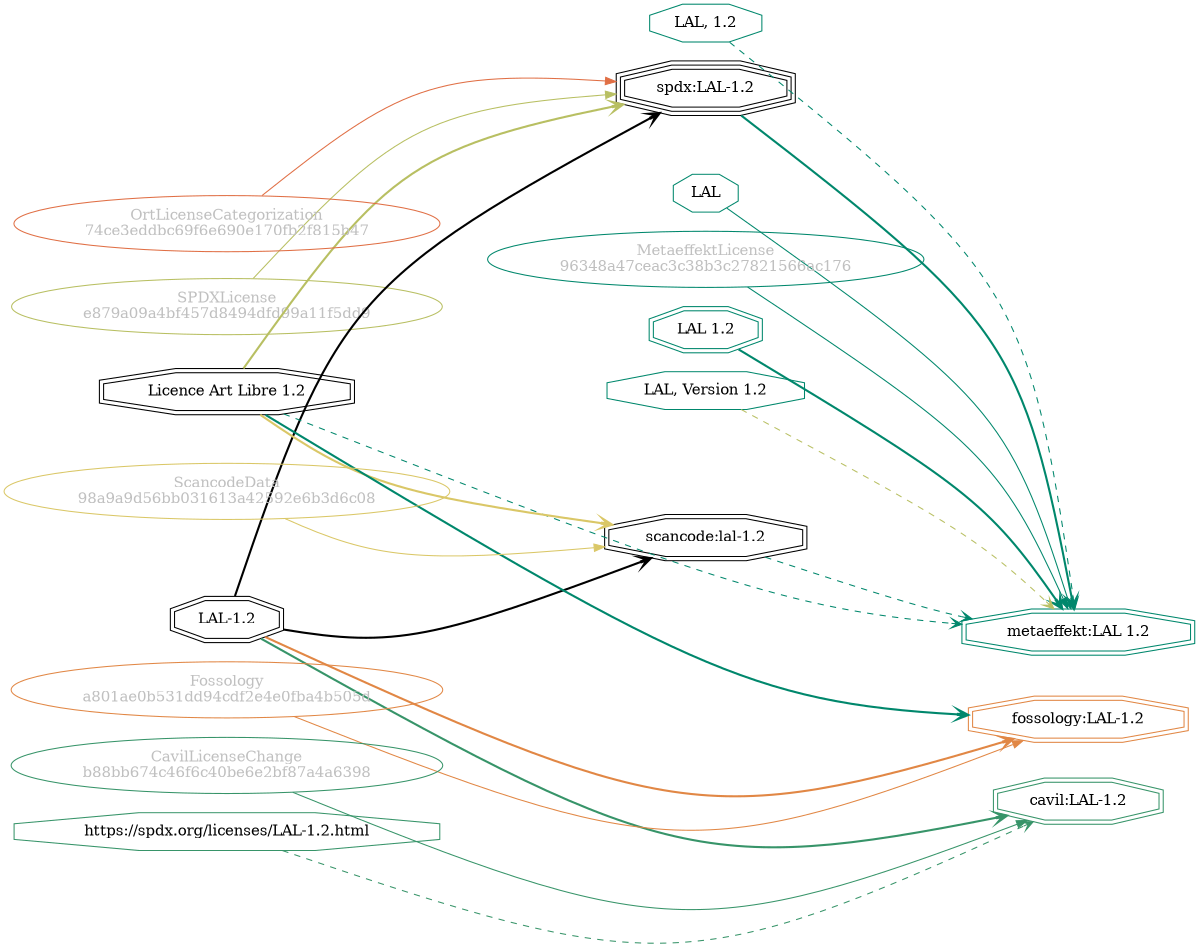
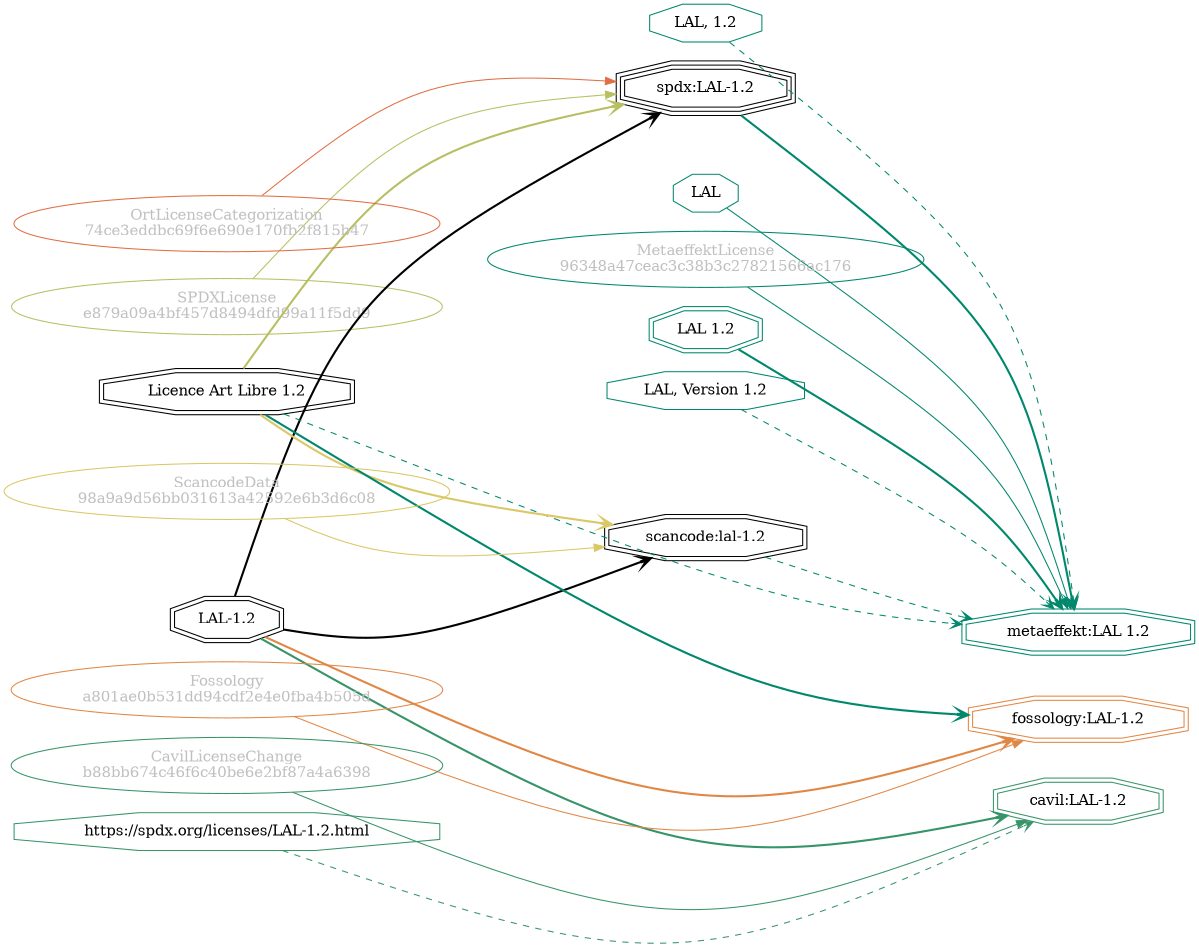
  strict digraph {
    rankdir=LR
    splines=curved
    node [color="#00876c" shape=doubleoctagon]
    edge [color="#00876c" weight=0.5 arrowhead=vee style=bold]
    n1 [color="#b8bf62" fillcolor="beige;1" fontcolor=gray label="SPDXLicense\ne879a09a4bf457d8494dfd99a11f5dd9" shape=ellipse]
    n2 [label="spdx:LAL-1.2" shape=tripleoctagon color=""]
    n3 [label="metaeffekt:LAL 1.2"]
    n4 [label="LAL-1.2" color=""]
    n5 [label="scancode:lal-1.2" color=""]
    n6 [color="#e18745" label="fossology:LAL-1.2"]
    n7 [color="#379469" label="cavil:LAL-1.2"]
    n8 [label="Licence Art Libre 1.2" color=""]
    n9 [color="#dac767" fillcolor="beige;1" fontcolor=gray label="ScancodeData\n98a9a9d56bb031613a42592e6b3d6c08" shape=ellipse]
    n10 [color="#e18745" fillcolor="beige;1" fontcolor=gray label="Fossology\na801ae0b531dd94cdf2e4e0fba4b505d" shape=ellipse]
    n11 [color="#e06f45" fillcolor="beige;1" fontcolor=gray label="OrtLicenseCategorization\n74ce3eddbc69f6e690e170fb2f815b47" shape=ellipse]
    n12 [color="#379469" fillcolor="beige;1" fontcolor=gray label="CavilLicenseChange\nb88bb674c46f6c40be6e2bf87a4a6398" shape=ellipse]
    n13 [color="#379469" label="https://spdx.org/licenses/LAL-1.2.html" shape=octagon]
    n14 [label=LAL shape=octagon]
    n15 [fillcolor="beige;1" fontcolor=gray label="MetaeffektLicense\n96348a47ceac3c38b3c27821566ac176" shape=ellipse]
    n16 [label="LAL 1.2"]
    n17 [label="LAL, Version 1.2" shape=octagon]
    n18 [label="LAL, 1.2" shape=octagon]
    n1 -> n2 [color="#b8bf62" arrowhead="" style=""]
    n2 -> n3 [weight=0.7]
    n4 -> n2 [weight=0.7 color=""]
    n4 -> n5 [weight=0.7 color=""]
    n4 -> n6 [color="#e18745" weight=0.7]
    n4 -> n7 [color="#379469" weight=0.7]
    n5 -> n3 [style=dashed]
    n8 -> n2 [color="#b8bf62" weight=0.7]
    n8 -> n3 [style=dashed]
    n8 -> n5 [color="#dac767" weight=0.7]
    n8 -> n6 [weight=0.7]
    n9 -> n5 [color="#dac767" arrowhead="" style=""]
    n10 -> n6 [color="#e18745" arrowhead="" style=""]
    n11 -> n2 [color="#e06f45" arrowhead="" style=""]
    n12 -> n7 [color="#379469" arrowhead="" style=""]
    n13 -> n7 [color="#379469" style=dashed]
    n14 -> n3 [style=solid]
    n15 -> n3 [arrowhead="" style=""]
    n16 -> n3 [weight=0.7]
-   n17 -> n3 [color="#b8bf62" style=dashed]
+   n17 -> n3 [style=dashed]
    n18 -> n3 [style=dashed]
  }
